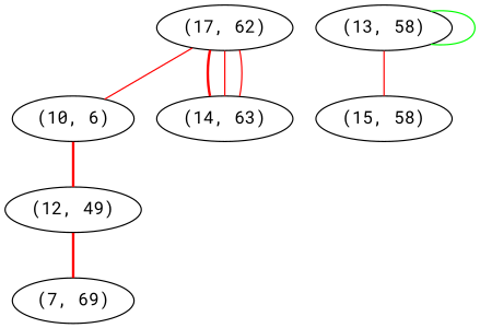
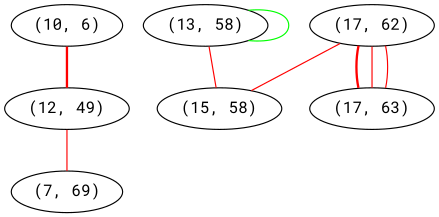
  graph {
    fontname="Roboto Mono"
    node [fontname="Roboto Mono"]
    edge [color=red fontname="Roboto Mono" style=solid weight=1]
    "(10, 6)"
    "(12, 49)"
    "(13, 58)"
    "(15, 58)"
    n5 [label="(7, 69)"]
    "(17, 62)"
-   "(17, 63)" [label="(14, 63)"]
+   "(17, 63)"
    "(10, 6)" -- "(12, 49)" [style=bold]
-   "(12, 49)" -- n5 [style=bold]
+   "(12, 49)" -- n5
    "(13, 58)" -- "(13, 58)" [color=green weight=2]
    "(13, 58)" -- "(15, 58)"
-   "(17, 62)" -- "(10, 6)"
+   "(17, 62)" -- "(15, 58)"
    "(17, 62)" -- "(17, 63)" [style=bold]
    "(17, 62)" -- "(17, 63)"
    "(17, 62)" -- "(17, 63)"
  }
